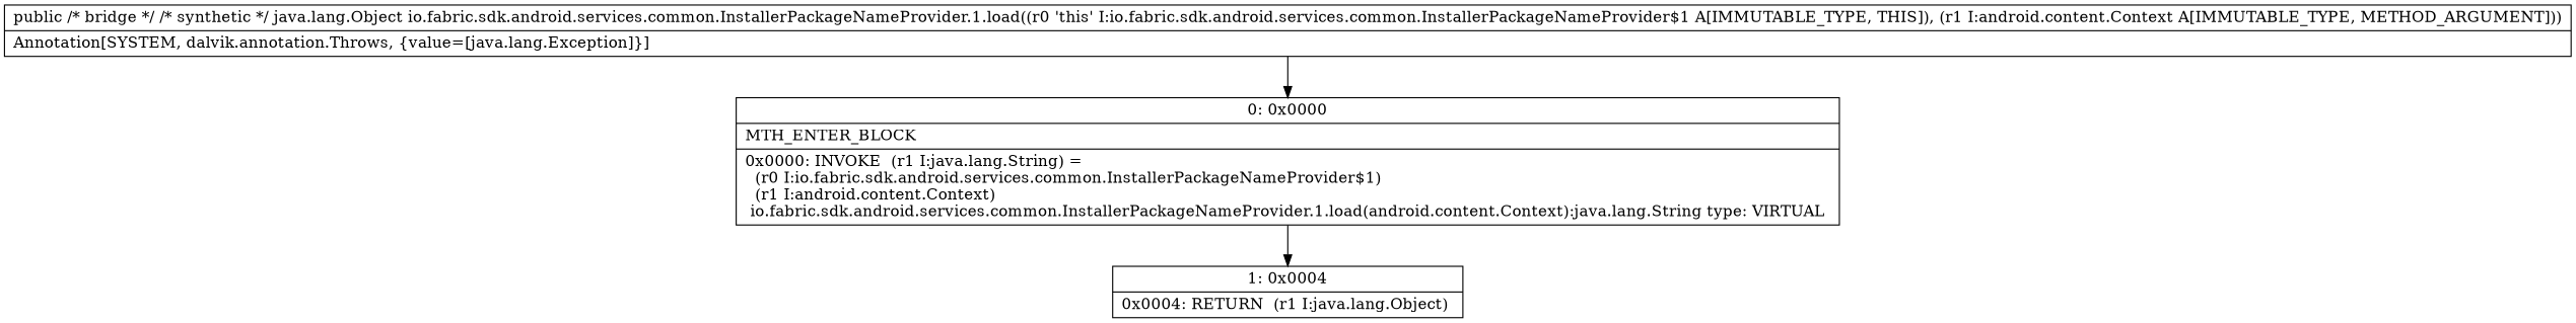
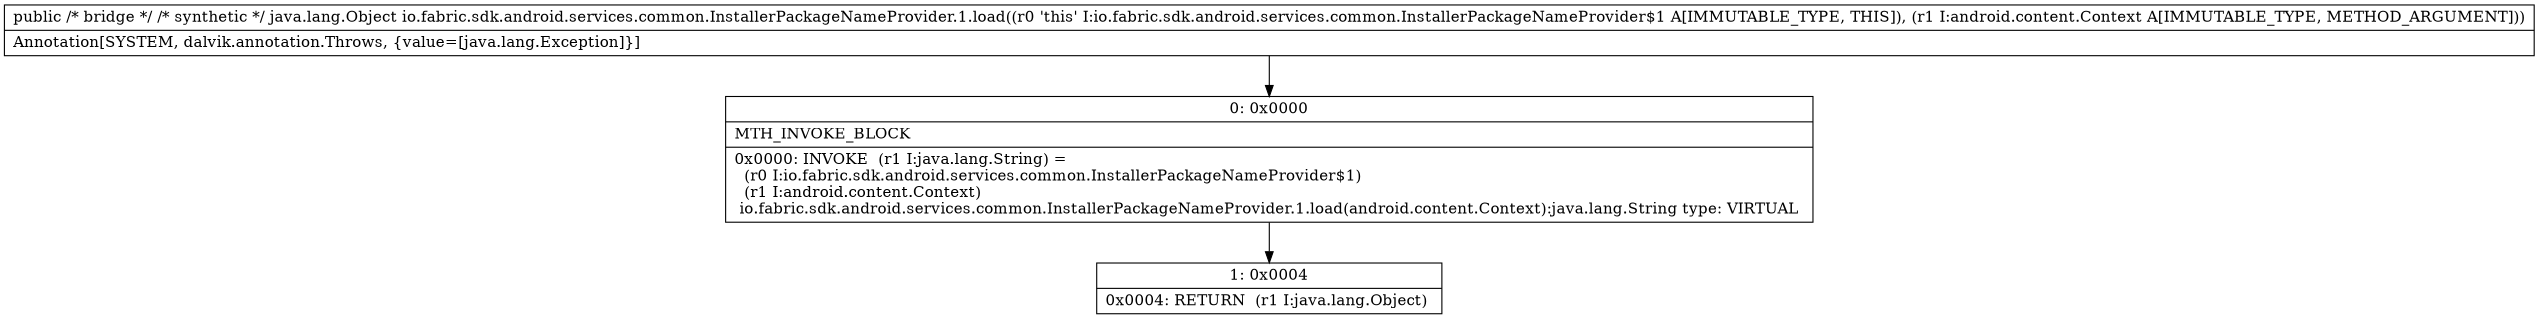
  digraph {
    node [shape=record]
-   n1 [label="{0\:\ 0x0000|MTH_ENTER_BLOCK\l|0x0000: INVOKE  (r1 I:java.lang.String) = \l  (r0 I:io.fabric.sdk.android.services.common.InstallerPackageNameProvider$1)\l  (r1 I:android.content.Context)\l io.fabric.sdk.android.services.common.InstallerPackageNameProvider.1.load(android.content.Context):java.lang.String type: VIRTUAL \l}"]
+   n1 [label="{0\:\ 0x0000|MTH_INVOKE_BLOCK\l|0x0000: INVOKE  (r1 I:java.lang.String) = \l  (r0 I:io.fabric.sdk.android.services.common.InstallerPackageNameProvider$1)\l  (r1 I:android.content.Context)\l io.fabric.sdk.android.services.common.InstallerPackageNameProvider.1.load(android.content.Context):java.lang.String type: VIRTUAL \l}"]
    n2 [label="{1\:\ 0x0004|0x0004: RETURN  (r1 I:java.lang.Object) \l}"]
    n3 [label="{public \/* bridge *\/ \/* synthetic *\/ java.lang.Object io.fabric.sdk.android.services.common.InstallerPackageNameProvider.1.load((r0 'this' I:io.fabric.sdk.android.services.common.InstallerPackageNameProvider$1 A[IMMUTABLE_TYPE, THIS]), (r1 I:android.content.Context A[IMMUTABLE_TYPE, METHOD_ARGUMENT]))  | Annotation[SYSTEM, dalvik.annotation.Throws, \{value=[java.lang.Exception]\}]\l}"]
    n1 -> n2
    n3 -> n1
  }
